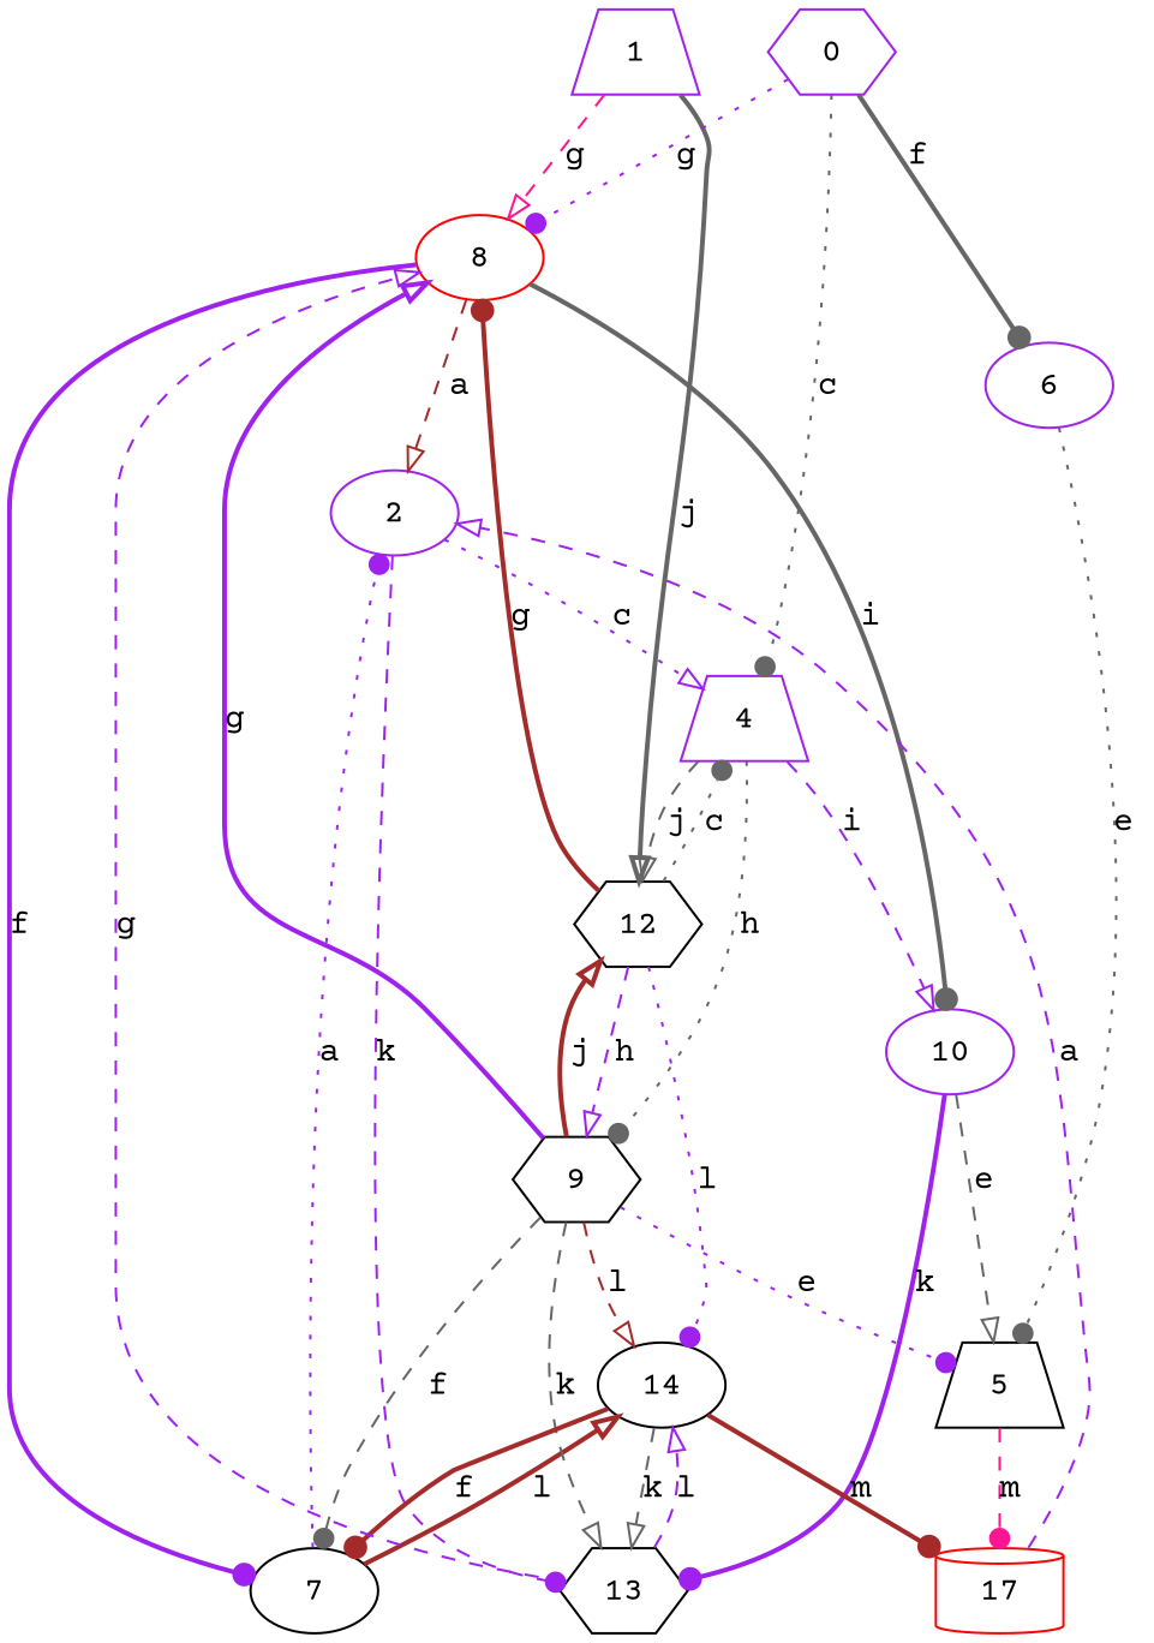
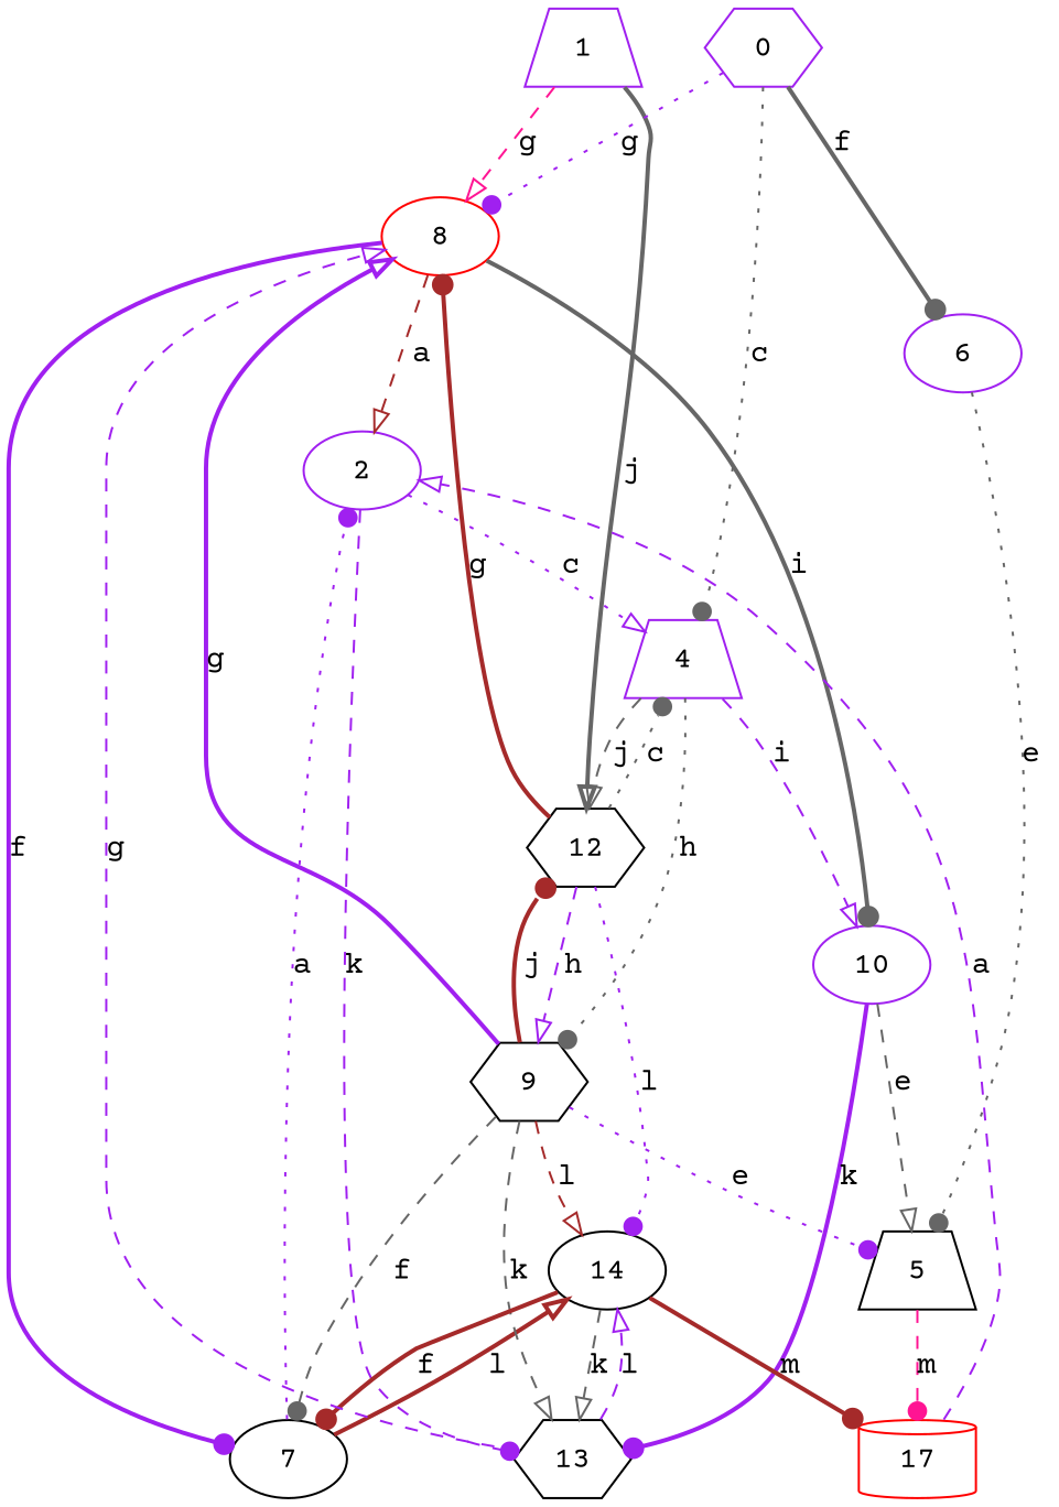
  strict digraph {
    fontname="Courier Prime"
    node [color=purple fontname="Courier Prime" shape=ellipse]
    edge [arrowhead=dot color=purple fontname="Courier Prime" style=dashed]
    1 [shape=trapezium]
    8 [color=red]
    12 [color=black shape=hexagon]
    2
    10
    7 [color=black]
    4 [shape=trapezium]
    9 [color=black shape=hexagon]
    14 [color=black]
    13 [color=black shape=hexagon]
    5 [color=black shape=trapezium]
    17 [color=red shape=cylinder]
    6
    0 [shape=hexagon]
    1 -> 8 [arrowhead=onormal color=deeppink label=g]
    1 -> 12 [arrowhead=onormal color=gray40 label=j style=bold]
    8 -> 2 [arrowhead=onormal color=brown label=a]
    8 -> 10 [color=gray40 label=i style=bold]
    8 -> 7 [label=f style=bold]
    12 -> 8 [color=brown label=g style=bold]
    12 -> 4 [color=gray40 label=c style=dotted]
    12 -> 9 [arrowhead=onormal label=h]
    12 -> 14 [label=l style=dotted]
    2 -> 4 [arrowhead=onormal label=c style=dotted]
    2 -> 13 [label=k]
    10 -> 13 [label=k style=bold]
    10 -> 5 [arrowhead=onormal color=gray40 label=e]
    7 -> 2 [label=a style=dotted]
    7 -> 14 [arrowhead=onormal color=brown label=l style=bold]
    4 -> 12 [arrowhead=onormal color=gray40 label=j]
    4 -> 10 [arrowhead=onormal label=i]
    4 -> 9 [color=gray40 label=h style=dotted]
    9 -> 8 [arrowhead=onormal label=g style=bold]
-   9 -> 12 [arrowhead=onormal color=brown label=j style=bold]
+   9 -> 12 [color=brown label=j style=bold]
    9 -> 7 [color=gray40 label=f]
    9 -> 14 [arrowhead=onormal color=brown label=l]
    9 -> 13 [arrowhead=onormal color=gray40 label=k]
    9 -> 5 [label=e style=dotted]
    14 -> 7 [color=brown label=f style=bold]
    14 -> 13 [arrowhead=onormal color=gray40 label=k]
    14 -> 17 [color=brown label=m style=bold]
    13 -> 8 [arrowhead=onormal label=g]
    13 -> 14 [arrowhead=onormal label=l]
    5 -> 17 [color=deeppink label=m]
    17 -> 2 [arrowhead=onormal label=a]
    6 -> 5 [color=gray40 label=e style=dotted]
    0 -> 8 [label=g style=dotted]
    0 -> 4 [color=gray40 label=c style=dotted]
    0 -> 6 [color=gray40 label=f style=bold]
  }
